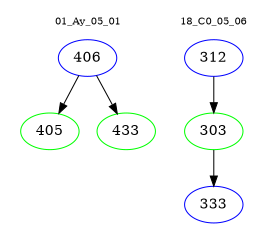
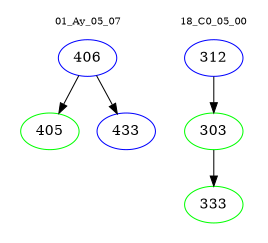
  digraph {
    node [color=blue]
    edge [color=black]
    n1 [label=406]
    n2 [color=green label=405]
-   n3 [color=green label=433]
+   n3 [label=433]
    n4 [label=312]
    n5 [color=green label=303]
-   n6 [label=333]
+   n6 [color=green label=333]
    subgraph cluster_1 {
      color=white
      fontsize=10
-     label="01_Ay_05_01"
+     label="01_Ay_05_07"
      n1
      n2
      n3
    }
    subgraph cluster_2 {
      color=white
      fontsize=10
-     label="18_C0_05_06"
+     label="18_C0_05_00"
      n4
      n5
      n6
    }
    n1 -> n2
    n1 -> n3
    n4 -> n5
    n5 -> n6
  }
